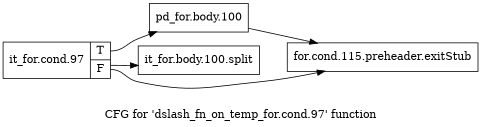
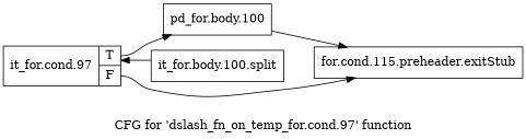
  digraph {
    label="CFG for 'dslash_fn_on_temp_for.cond.97' function"
    rankdir=LR
    node [shape=record]
    n1 [label="{it_for.cond.97|{<s0>T|<s1>F}}"]
    n2 [label="{for.cond.115.preheader.exitStub}"]
    n3 [label="{pd_for.body.100}"]
    n4 [label="{it_for.body.100.split}"]
    n1 -> n2 [tailport=s1]
    n1 -> n3 [tailport=s0]
    n3 -> n2
-   n1 -> n4
+   n4 -> n1
  }
